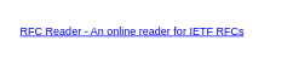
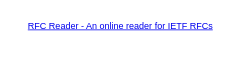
  <mxCell id="0" />
  <mxCell id="1" parent="0" />
- <mxCell id="2" value="&lt;a href=&quot;http://www.rfcreader.com/#rfc6749&quot;&gt;RFC Reader - An online reader for IETF RFCs&lt;/a&gt;" style="text;whiteSpace=wrap;html=1;" vertex="1" parent="1"><mxGeometry x="20" y="20" width="280" height="40" as="geometry" /></mxCell>
+ <mxCell id="2" value="&lt;a href=&quot;http://www.rfcreader.com/#rfc6749&quot;&gt;RFC Reader - An online reader for IETF RFCs&lt;/a&gt;" style="text;whiteSpace=wrap;html=1;" vertex="1" parent="1"><mxGeometry x="35" y="20" width="280" height="40" as="geometry" /></mxCell>
